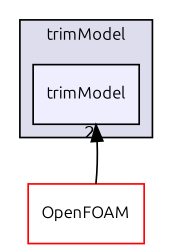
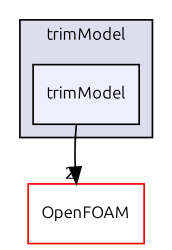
  digraph {
    compound=true
    fontname=Ubuntu
    node [fontname=Ubuntu fontsize=10 shape=box]
    n1 [fillcolor="#eeeeff" label=trimModel pencolor=black style=filled]
    n2 [color=red label=OpenFOAM]
    subgraph cluster_1 {
      bgcolor="#ddddee"
      fontsize=10
      label=trimModel
      pencolor=black
      n1
    }
-   n2 -> n1 [headlabel=2 labeldistance=1.5 labelfontname=Helvetica labelfontsize=10 fontname=Ubuntu]
+   n1 -> n2 [headlabel=2 labeldistance=1.5 labelfontname=Helvetica labelfontsize=10 fontname=Ubuntu]
  }
